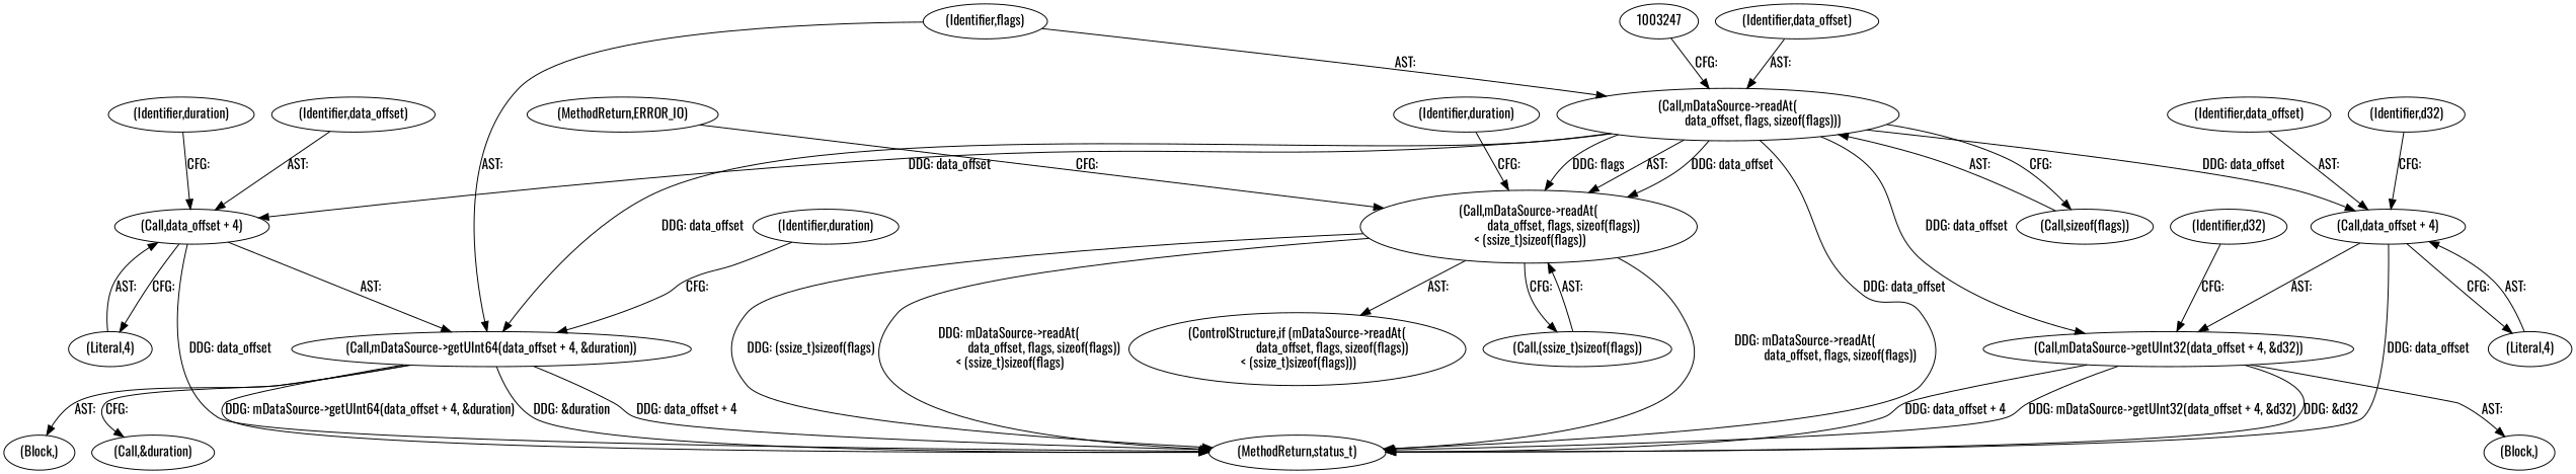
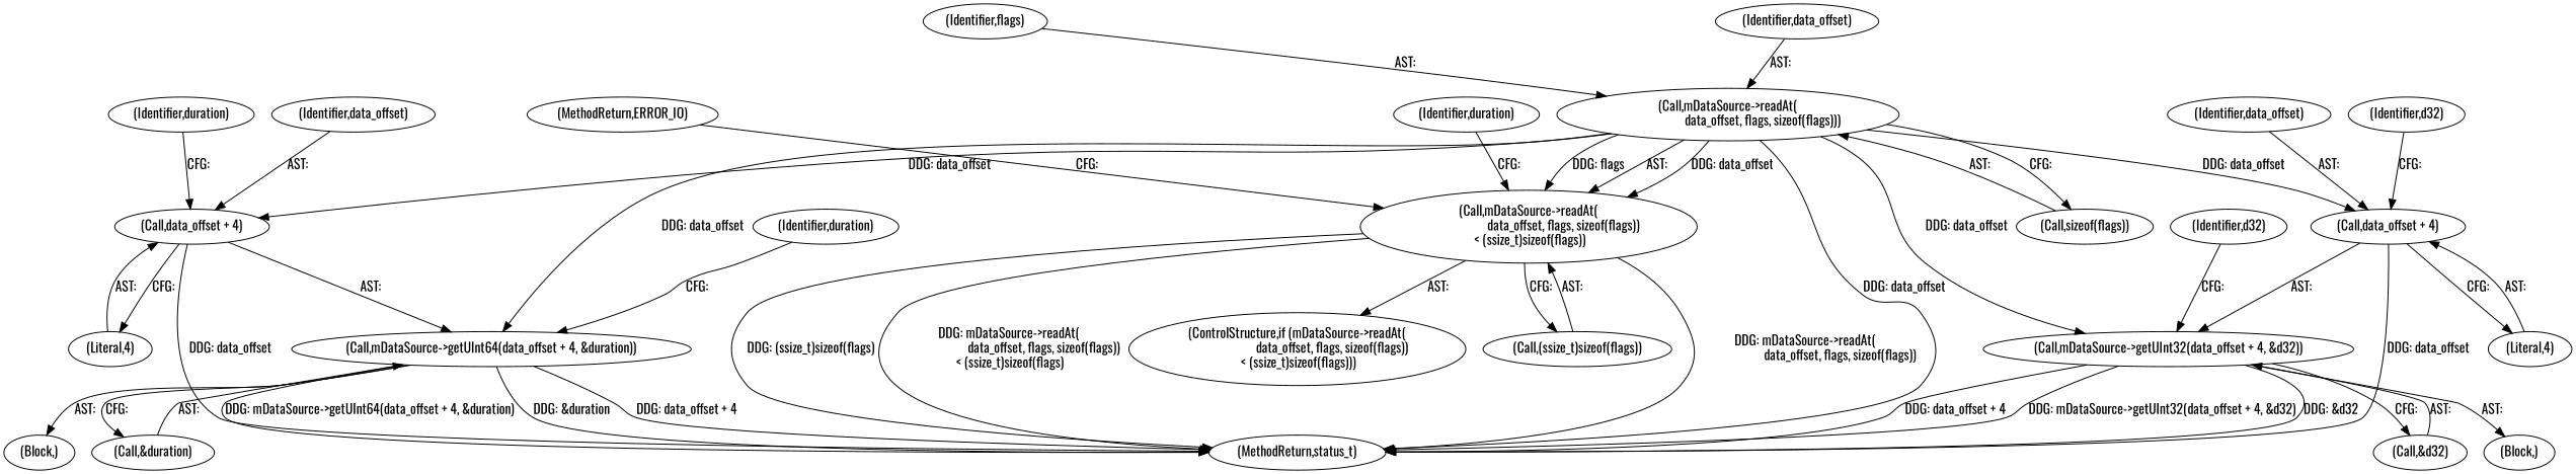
  digraph {
    fontname=Oswald
    node [fontname=Oswald]
    edge [fontname=Oswald]
    n1 [label="(Call,mDataSource->readAt(\n                        data_offset, flags, sizeof(flags)))"]
    n2 [label="(Call,mDataSource->readAt(\n                        data_offset, flags, sizeof(flags))\n < (ssize_t)sizeof(flags))"]
    n3 [label="(Call,mDataSource->getUInt64(data_offset + 4, &duration))"]
    n4 [label="(Call,data_offset + 4)"]
    n5 [label="(Call,mDataSource->getUInt32(data_offset + 4, &d32))"]
    n6 [label="(Call,data_offset + 4)"]
    n7 [label="(MethodReturn,status_t)"]
    n8 [label="(Call,sizeof(flags))"]
    n9 [label="(ControlStructure,if (mDataSource->readAt(\n                        data_offset, flags, sizeof(flags))\n < (ssize_t)sizeof(flags)))"]
    n10 [label="(Call,(ssize_t)sizeof(flags))"]
    n11 [label="(Block,)"]
    n12 [label="(Call,&duration)"]
    n13 [label="(Literal,4)"]
    n14 [label="(Block,)"]
+   n15 [label="(Call,&d32)"]
    n16 [label="(Literal,4)"]
    n17 [label="(MethodReturn,ERROR_IO)"]
    n18 [label="(Identifier,flags)"]
    n19 [label="(Identifier,data_offset)"]
    n20 [label="(Identifier,duration)"]
    n21 [label="(Identifier,d32)"]
    n22 [label="(Identifier,data_offset)"]
    n23 [label="(Identifier,duration)"]
    n24 [label="(Identifier,d32)"]
    n25 [label="(Identifier,data_offset)"]
    n26 [label="(Identifier,duration)"]
-   1003247
    n1 -> n2 [label="AST: "]
    n1 -> n2 [label="DDG: data_offset"]
    n1 -> n2 [label="DDG: flags"]
    n1 -> n3 [label="DDG: data_offset"]
    n1 -> n4 [label="DDG: data_offset"]
    n1 -> n5 [label="DDG: data_offset"]
    n1 -> n6 [label="DDG: data_offset"]
    n1 -> n7 [label="DDG: data_offset"]
    n1 -> n8 [label="CFG: "]
    n2 -> n7 [label="DDG: mDataSource->readAt(\n                        data_offset, flags, sizeof(flags))\n < (ssize_t)sizeof(flags)"]
    n2 -> n7 [label="DDG: mDataSource->readAt(\n                        data_offset, flags, sizeof(flags))"]
    n2 -> n7 [label="DDG: (ssize_t)sizeof(flags)"]
    n2 -> n9 [label="AST: "]
    n2 -> n10 [label="CFG: "]
    n3 -> n7 [label="DDG: data_offset + 4"]
    n3 -> n7 [label="DDG: mDataSource->getUInt64(data_offset + 4, &duration)"]
    n3 -> n7 [label="DDG: &duration"]
    n3 -> n11 [label="AST: "]
    n3 -> n12 [label="CFG: "]
    n4 -> n3 [label="AST: "]
    n4 -> n7 [label="DDG: data_offset"]
    n4 -> n13 [label="CFG: "]
    n5 -> n7 [label="DDG: data_offset + 4"]
    n5 -> n7 [label="DDG: mDataSource->getUInt32(data_offset + 4, &d32)"]
    n5 -> n7 [label="DDG: &d32"]
    n5 -> n14 [label="AST: "]
+   n5 -> n15 [label="CFG: "]
    n6 -> n5 [label="AST: "]
    n6 -> n7 [label="DDG: data_offset"]
    n6 -> n16 [label="CFG: "]
    n8 -> n1 [label="AST: "]
    n10 -> n2 [label="AST: "]
-   n18 -> n3 [label="AST: "]
+   n12 -> n3 [label="AST: "]
    n13 -> n4 [label="AST: "]
+   n15 -> n5 [label="AST: "]
    n16 -> n6 [label="AST: "]
    n17 -> n2 [label="CFG: "]
    n18 -> n1 [label="AST: "]
    n19 -> n4 [label="AST: "]
    n20 -> n4 [label="CFG: "]
    n21 -> n6 [label="CFG: "]
    n22 -> n1 [label="AST: "]
    n23 -> n2 [label="CFG: "]
    n24 -> n5 [label="CFG: "]
    n25 -> n6 [label="AST: "]
    n26 -> n3 [label="CFG: "]
-   1003247 -> n1 [label="CFG: "]
  }
